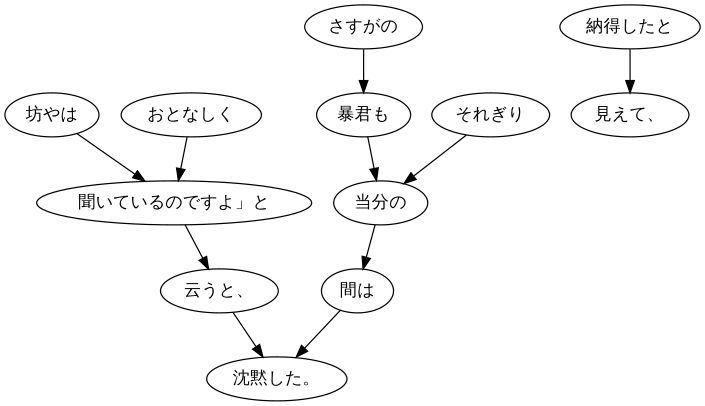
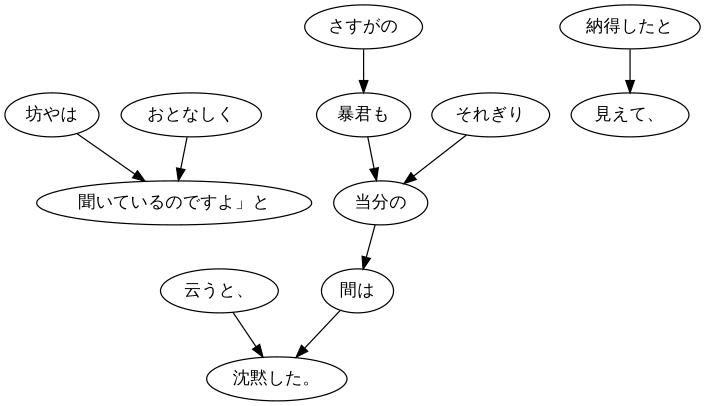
  digraph {
    fontname="DejaVu Sans"
    node [fontname="DejaVu Sans"]
    edge [fontname="DejaVu Sans"]
    n1 [label="坊やは"]
    n2 [label="聞いているのですよ」と"]
    n3 [label="云うと、"]
    n4 [label="おとなしく"]
    n5 [label="沈黙した。"]
    n6 [label="さすがの"]
    n7 [label="暴君も"]
    n8 [label="当分の"]
    n9 [label="納得したと"]
    n10 [label="見えて、"]
    n11 [label="それぎり"]
    n12 [label="間は"]
    n1 -> n2
-   n2 -> n3
    n3 -> n5
    n4 -> n2
    n6 -> n7
    n7 -> n8
    n8 -> n12
    n9 -> n10
    n11 -> n8
    n12 -> n5
  }
